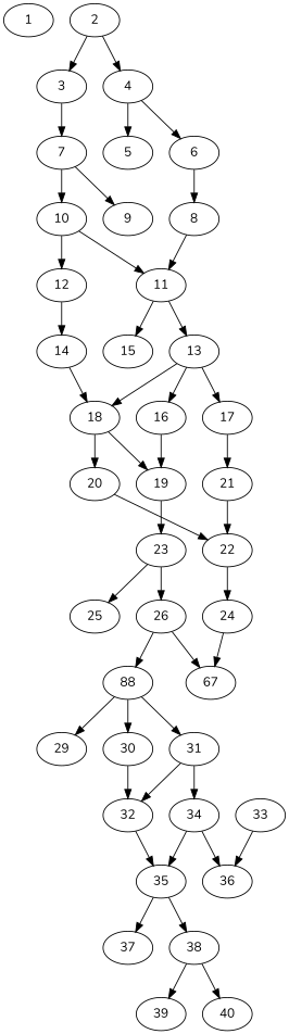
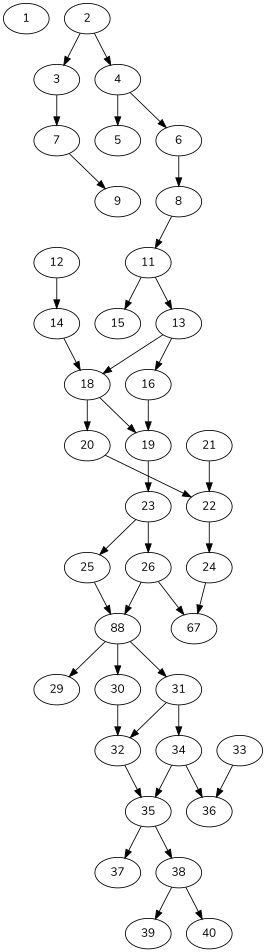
  digraph {
    fontname=Nunito
    node [alpha=0.02 fontname=Nunito]
    edge [fontname=Nunito]
    1 [expect_size=49138688]
    2 [alpha=0.20 expect_size=41454592]
    3 [alpha=0.09 expect_size=47835136]
    4 [alpha=0.05 expect_size=27615232]
    7 [alpha=0.20 expect_size=40409088]
    5 [alpha=0.03 expect_size=34554880]
    6 [alpha=0.20 expect_size=46404608]
    9 [expect_size=18950144]
-   10 [alpha=0.08 expect_size=6321152]
    8 [alpha=0.07 expect_size=20809728]
    11 [alpha=0.04 expect_size=15559680]
    12 [alpha=0.03 expect_size=21118976]
    13 [alpha=0.04 expect_size=20794368]
    15 [alpha=0.13 expect_size=52058112]
    14 [alpha=0.10 expect_size=40962048]
    16 [alpha=0.04 expect_size=11813888]
-   17 [alpha=0.18 expect_size=11675648]
    18 [alpha=0.04 expect_size=10523648]
    19 [alpha=0.15 expect_size=27962368]
    21 [alpha=0.12 expect_size=50935808]
    20 [alpha=0.14 expect_size=32832512]
    23 [alpha=0.17 expect_size=19503104]
    22 [alpha=0.06 expect_size=13387776]
    25 [alpha=0.11 expect_size=6390784]
    26 [expect_size=37091328]
    24 [alpha=0.18 expect_size=29120512]
    n27 [alpha=0.00 expect_size=41531392 label=88]
    n28 [alpha=0.08 expect_size=47391744 label=67]
    29 [alpha=0.18 expect_size=51293184]
    30 [alpha=0.17 expect_size=38863872]
    31 [alpha=0.20 expect_size=25098240]
    32 [alpha=0.09 expect_size=6704128]
    34 [alpha=0.17 expect_size=12893184]
    35 [alpha=0.08 expect_size=8071168]
    33 [alpha=0.06 expect_size=19895296]
    36 [expect_size=34741248]
    37 [alpha=0.19 expect_size=39692288]
    38 [alpha=0.18 expect_size=10906624]
    39 [alpha=0.07 expect_size=11137024]
    40 [alpha=0.07 expect_size=6904832]
    2 -> 3
    2 -> 4
    3 -> 7
    4 -> 5
    4 -> 6
    7 -> 9
-   7 -> 10
    6 -> 8
-   10 -> 11
-   10 -> 12
    8 -> 11
    11 -> 13
    11 -> 15
    12 -> 14
    13 -> 16
-   13 -> 17
    13 -> 18
    14 -> 18
    16 -> 19
-   17 -> 21
    18 -> 19
    18 -> 20
    19 -> 23
    21 -> 22
    20 -> 22
    23 -> 25
    23 -> 26
    22 -> 24
+   25 -> n27
    26 -> n27
    26 -> n28
    24 -> n28
    n27 -> 29
    n27 -> 30
    n27 -> 31
    30 -> 32
    31 -> 32
    31 -> 34
    32 -> 35
    34 -> 35
    34 -> 36
    35 -> 37
    35 -> 38
    33 -> 36
    38 -> 39
    38 -> 40
  }
